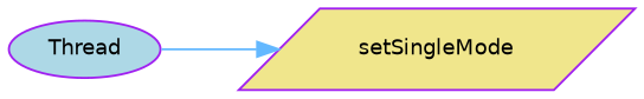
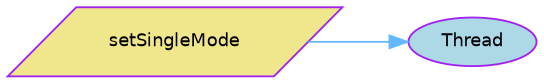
  digraph {
    rankdir=LR
    node [color=purple fontname=Helvetica fontsize=10 style=filled]
    n1 [fillcolor=lightblue fontcolor=black height=0.2 label=Thread shape=ellipse width=0.4]
    n2 [fillcolor=khaki height=0.2 label=setSingleMode shape=parallelogram width=0.4]
-   n1 -> n2 [color=steelblue1 fontname=Helvetica fontsize=10 labelfontname=Helvetica labelfontsize=10 style=solid]
+   n2 -> n1 [color=steelblue1 fontname=Helvetica fontsize=10 labelfontname=Helvetica labelfontsize=10 style=solid]
  }
